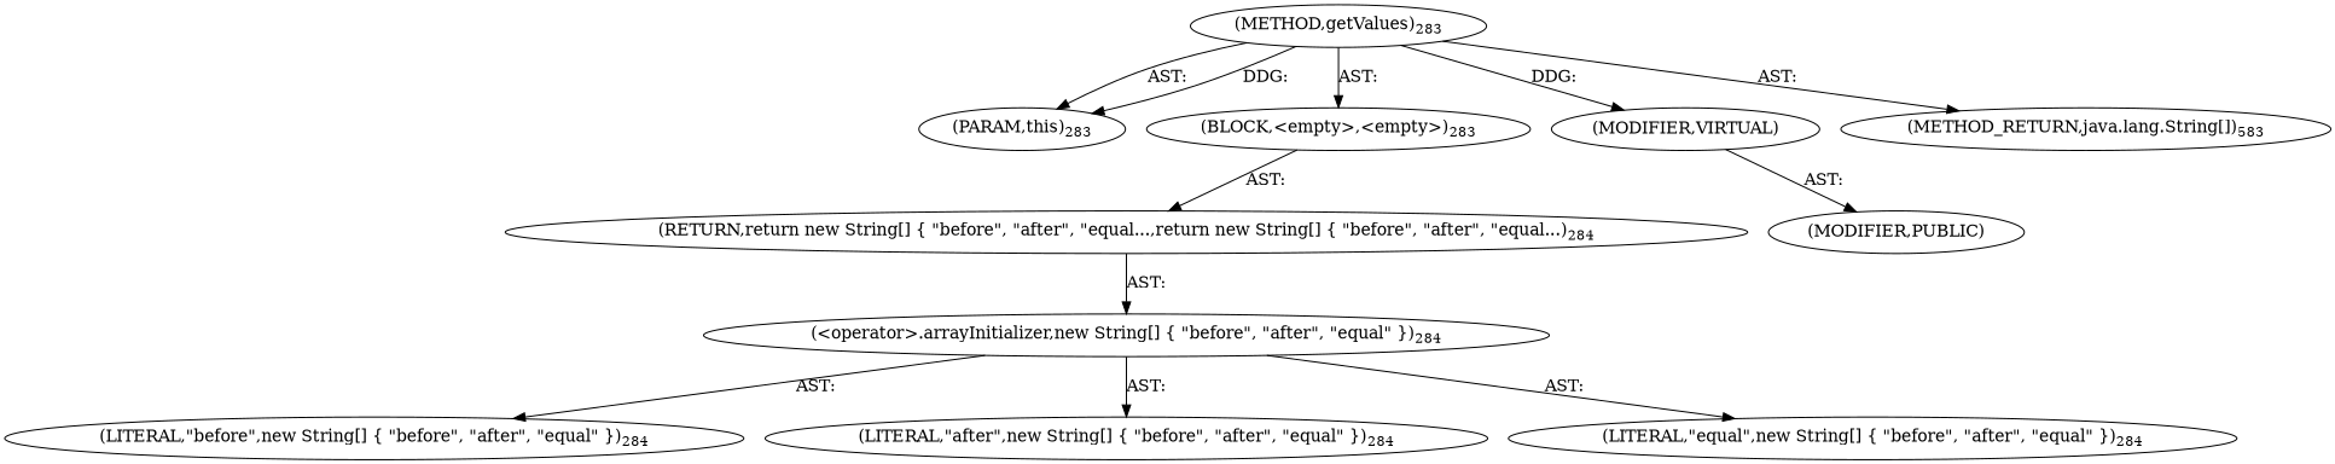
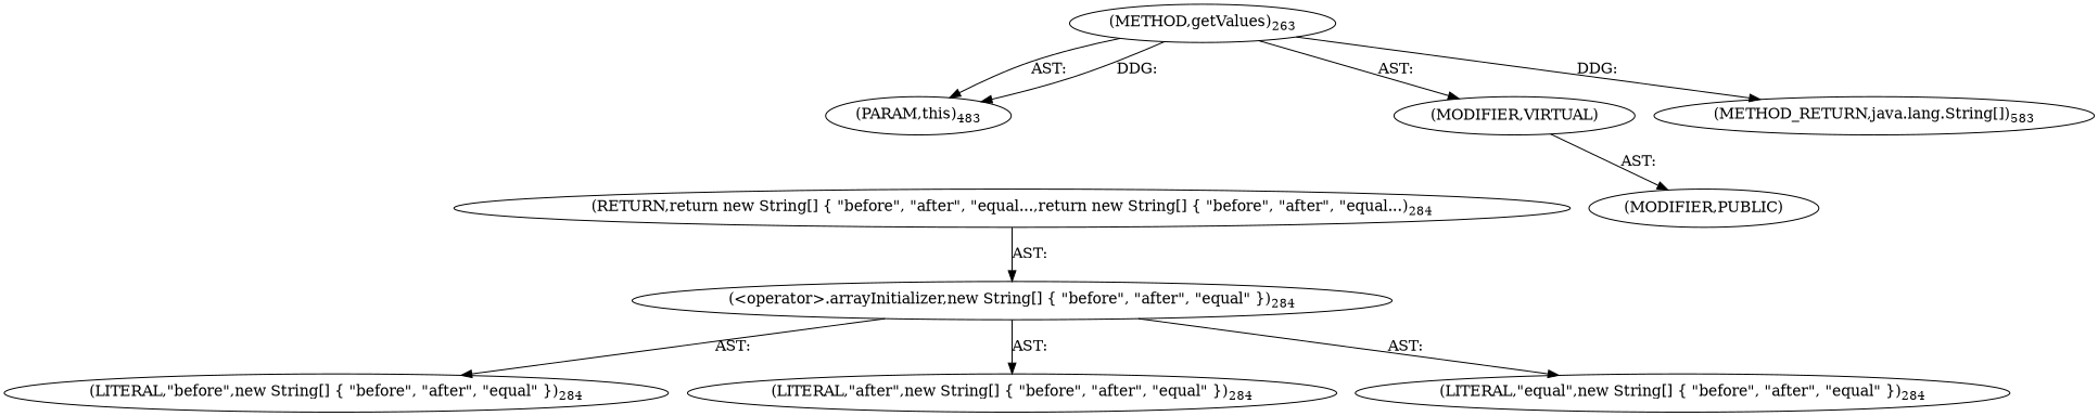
  digraph {
-   n1 [label=<(METHOD,getValues)<SUB>283</SUB>>]
-   n2 [label=<(PARAM,this)<SUB>283</SUB>>]
-   n3 [label=<(BLOCK,&lt;empty&gt;,&lt;empty&gt;)<SUB>283</SUB>>]
+   n1 [label=<(METHOD,getValues)<SUB>263</SUB>>]
+   n2 [label=<(PARAM,this)<SUB>483</SUB>>]
    n4 [label=<(MODIFIER,VIRTUAL)>]
    n5 [label=<(METHOD_RETURN,java.lang.String[])<SUB>583</SUB>>]
    n6 [label=<(RETURN,return new String[] { &quot;before&quot;, &quot;after&quot;, &quot;equal...,return new String[] { &quot;before&quot;, &quot;after&quot;, &quot;equal...)<SUB>284</SUB>>]
    n7 [label=<(MODIFIER,PUBLIC)>]
    n8 [label=<(&lt;operator&gt;.arrayInitializer,new String[] { &quot;before&quot;, &quot;after&quot;, &quot;equal&quot; })<SUB>284</SUB>>]
    n9 [label=<(LITERAL,&quot;before&quot;,new String[] { &quot;before&quot;, &quot;after&quot;, &quot;equal&quot; })<SUB>284</SUB>>]
    n10 [label=<(LITERAL,&quot;after&quot;,new String[] { &quot;before&quot;, &quot;after&quot;, &quot;equal&quot; })<SUB>284</SUB>>]
    n11 [label=<(LITERAL,&quot;equal&quot;,new String[] { &quot;before&quot;, &quot;after&quot;, &quot;equal&quot; })<SUB>284</SUB>>]
    n1 -> n2 [label="AST: "]
    n1 -> n2 [label="DDG: "]
-   n1 -> n3 [label="AST: "]
-   n1 -> n4 [label="DDG: "]
-   n1 -> n5 [label="AST: "]
-   n3 -> n6 [label="AST: "]
+   n1 -> n4 [label="AST: "]
+   n1 -> n5 [label="DDG: "]
    n4 -> n7 [label="AST: "]
    n6 -> n8 [label="AST: "]
    n8 -> n9 [label="AST: "]
    n8 -> n10 [label="AST: "]
    n8 -> n11 [label="AST: "]
  }
